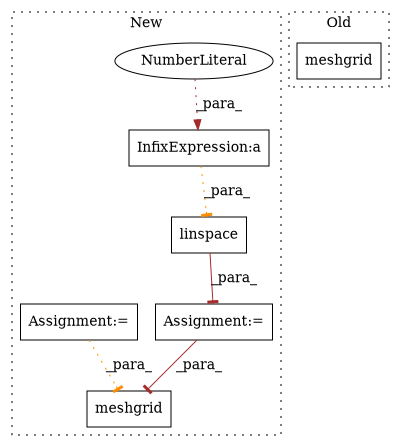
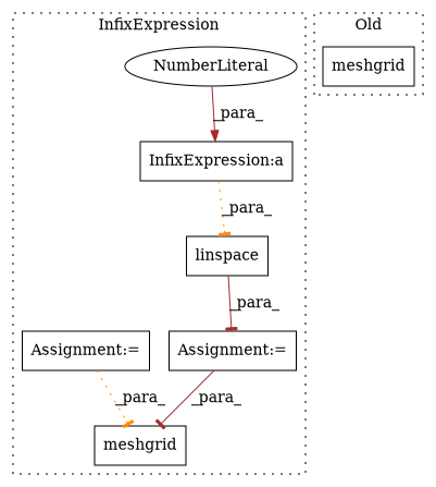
  digraph {
    node [a=32 l="9,1" shape=box]
    edge [arrowhead=tee color=brown style=dotted]
    n1 [label=linspace s="1828,1870"]
    n2 [a=27 l=3 label="InfixExpression:a" s=1866]
    n3 [a=34 l=1 label=NumberLiteral s=1869 shape=ellipse]
    n4 [label=meshgrid s="1901,1915"]
    n5 [a=7 l=1 label="Assignment:=" s=1775]
    n6 [a=7 l=1 label="Assignment:=" s=1827]
    n7 [label=meshgrid s="1836,1902"]
    subgraph cluster_1 {
-     label=New
+     label=InfixExpression
      style=dotted
      n1
      n2
      n3
      n4
      n5
      n6
    }
    subgraph cluster_2 {
      label=Old
      style=dotted
      n7
    }
    n1 -> n6 [label=_para_ style=solid]
    n2 -> n1 [color=darkorange label=_para_]
-   n3 -> n2 [arrowhead=normal label=_para_]
+   n3 -> n2 [arrowhead=normal label=_para_ style=solid]
    n5 -> n4 [color=darkorange label=_para_]
    n6 -> n4 [label=_para_ style=solid]
  }
